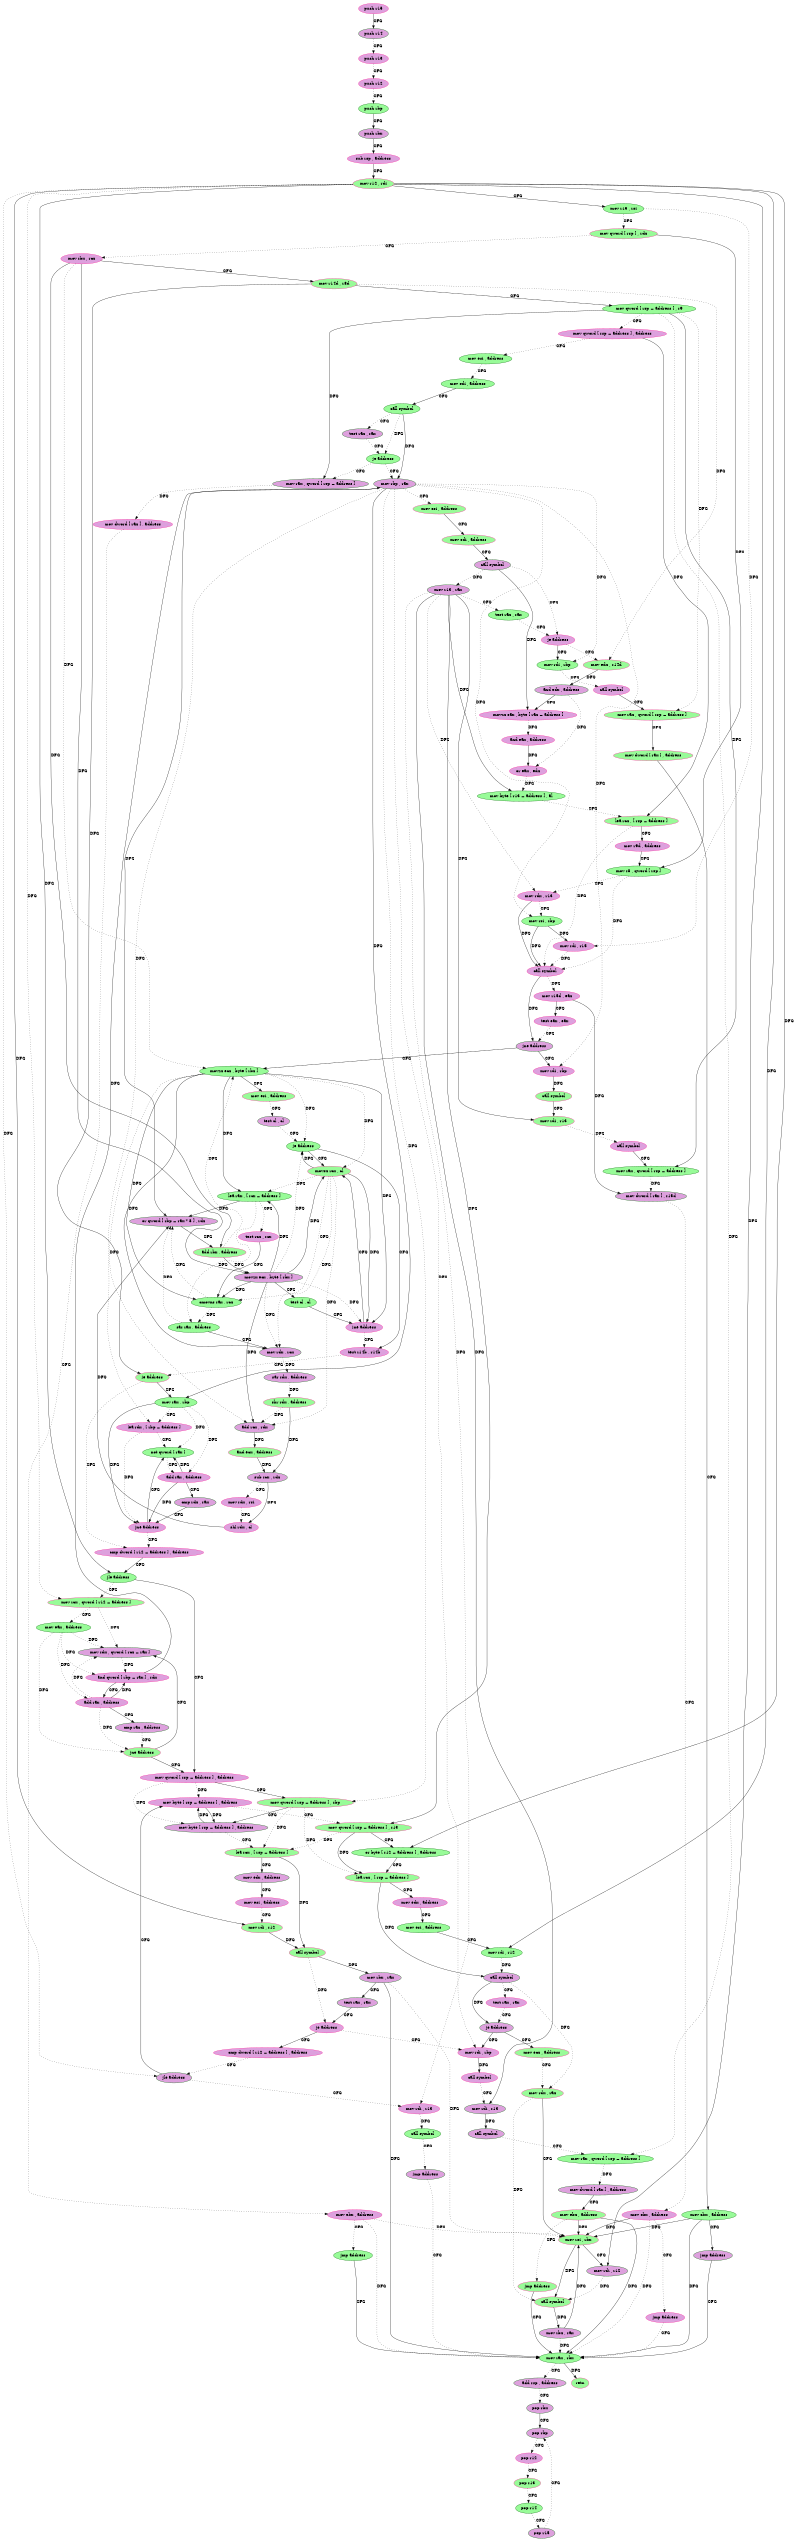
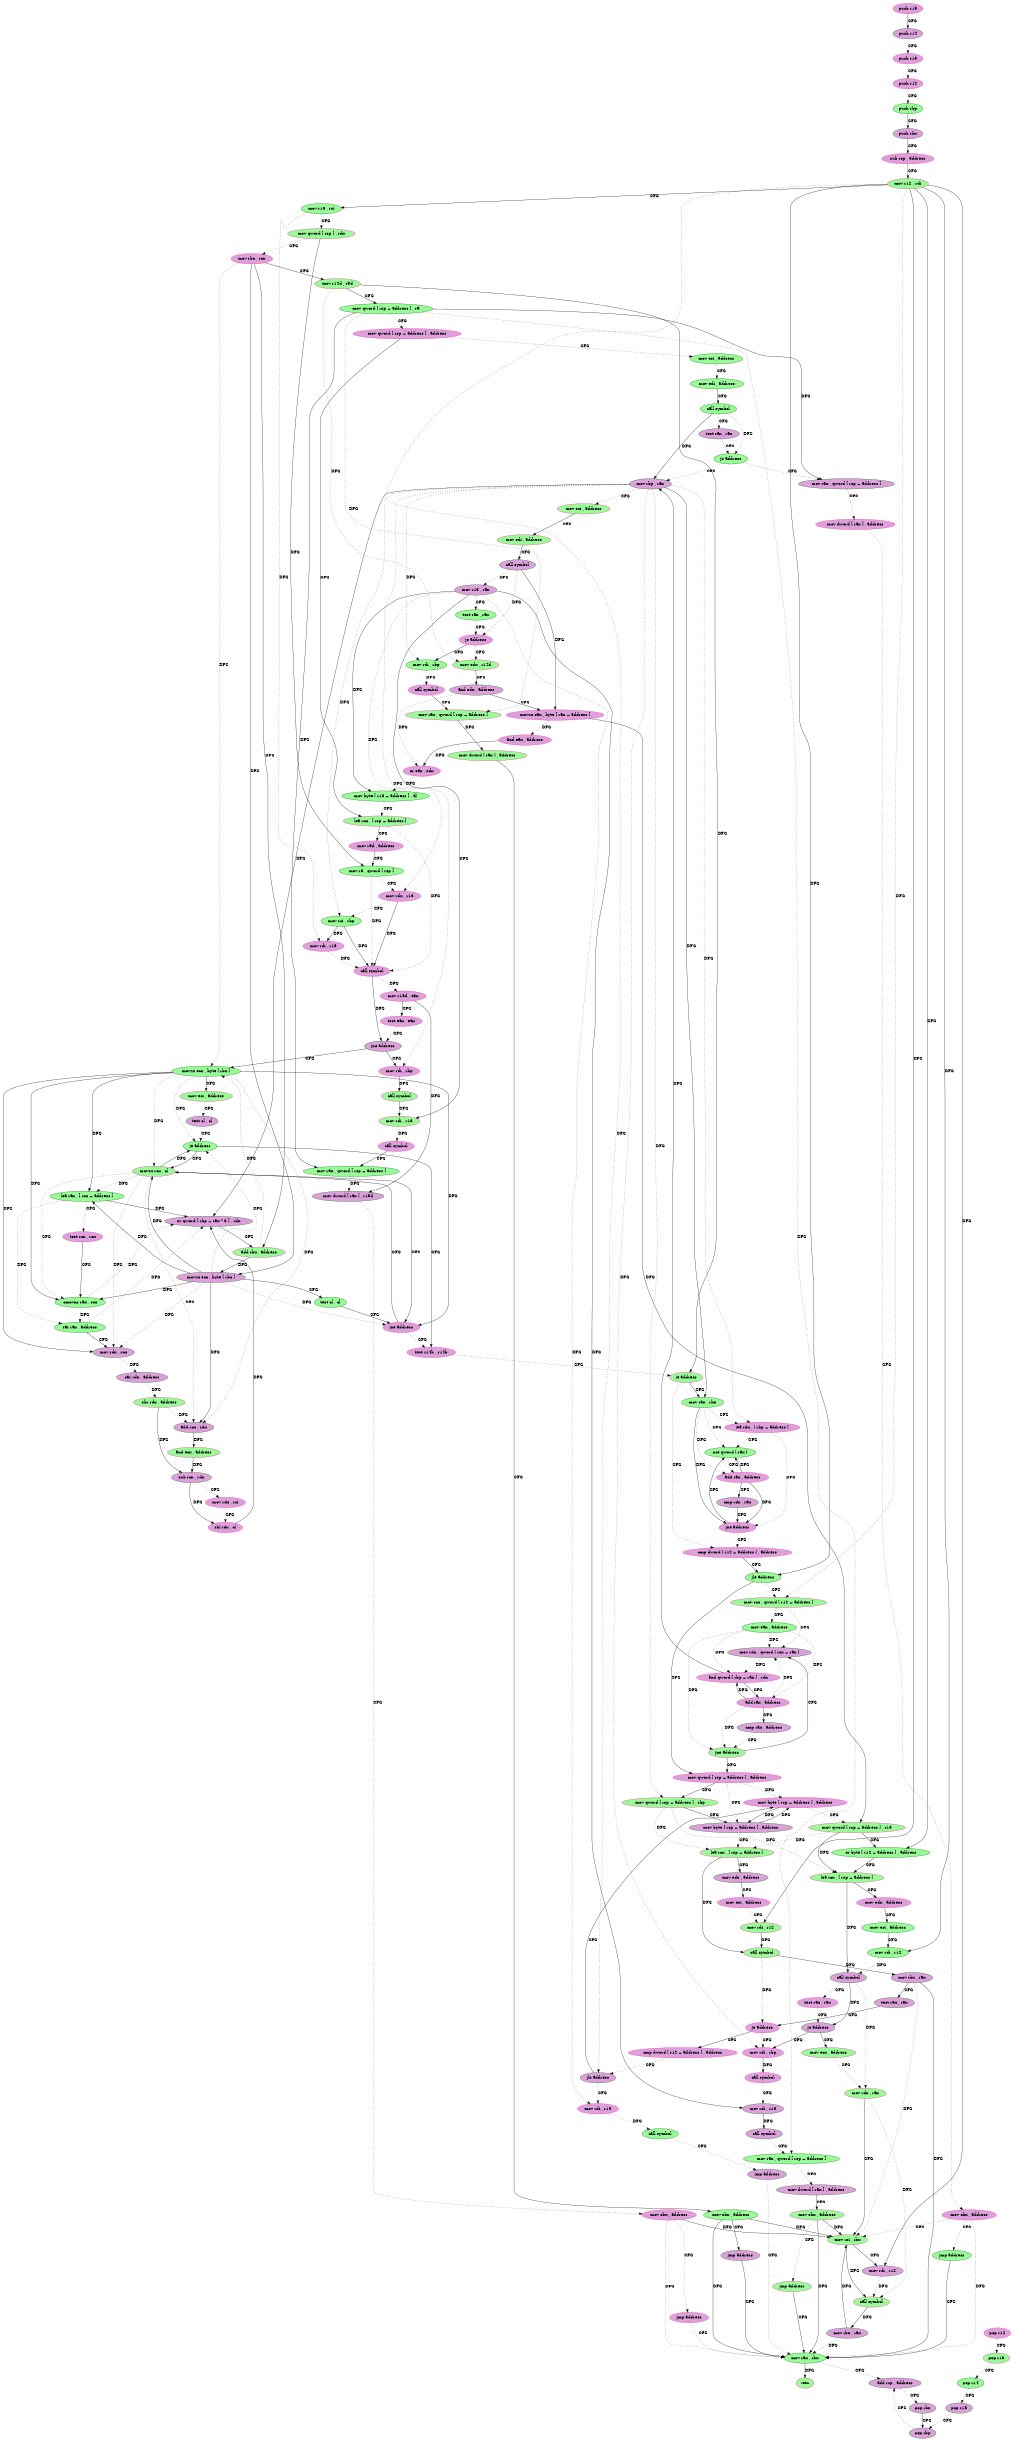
  digraph {
    node [color=deeppink fillcolor=plum style=filled]
    edge [style=dotted]
    n1 [label="push r15"]
    n2 [color=darkgreen label="push r14"]
    n3 [label="push r13"]
    n4 [label="push r12"]
    n5 [color=darkgreen fillcolor=palegreen label="push rbp"]
    n6 [color=darkgreen label="push rbx"]
    n7 [label="sub rsp , address"]
    n8 [fillcolor=palegreen label="mov r12 , rdi"]
    n9 [color=darkgreen fillcolor=palegreen label="mov r15 , rsi"]
    n10 [color=darkgreen fillcolor=palegreen label="jle address"]
    n11 [fillcolor=palegreen label="mov rcx , qword [ r12 + address ]"]
    n12 [fillcolor=palegreen label="mov rdi , r12"]
    n13 [color=darkgreen label="jle address"]
    n14 [color=darkgreen fillcolor=palegreen label="or byte [ r12 + address ] , address"]
    n15 [color=darkgreen fillcolor=palegreen label="mov rdi , r12"]
    n16 [color=darkgreen label="mov rdi , r12"]
    n17 [fillcolor=palegreen label="mov qword [ rsp ] , rdx"]
    n18 [label="mov rdi , r15"]
    n19 [label="mov qword [ rsp + address ] , address"]
    n20 [color=darkgreen fillcolor=palegreen label="mov eax , address"]
    n21 [color=darkgreen label="mov rdx , qword [ rcx + rax ]"]
    n22 [fillcolor=palegreen label="call symbol"]
    n23 [label="mov rdi , r13"]
    n24 [label="mov byte [ rsp + address ] , address"]
    n25 [fillcolor=palegreen label="lea rcx , [ rsp + address ]"]
    n26 [color=darkgreen label="call symbol"]
    n27 [fillcolor=palegreen label="call symbol"]
    n28 [label="mov rbx , rcx"]
    n29 [color=darkgreen fillcolor=palegreen label="mov r8 , qword [ rsp ]"]
    n30 [label="call symbol"]
    n31 [fillcolor=palegreen label="mov r14d , r8d"]
    n32 [color=darkgreen fillcolor=palegreen label="movzx ecx , byte [ rbx ]"]
    n33 [fillcolor=palegreen label="add rbx , address"]
    n34 [color=darkgreen label="movzx ecx , byte [ rbx ]"]
    n35 [label="mov rdx , r13"]
    n36 [color=darkgreen fillcolor=palegreen label="mov qword [ rsp + address ] , r9"]
    n37 [fillcolor=palegreen label="mov edx , r14d"]
    n38 [fillcolor=palegreen label="je address"]
    n39 [fillcolor=palegreen label="mov esi , address"]
    n40 [color=darkgreen fillcolor=palegreen label="je address"]
    n41 [fillcolor=palegreen label="movsx rcx , cl"]
    n42 [color=darkgreen fillcolor=palegreen label="lea rax , [ rcx + address ]"]
    n43 [color=darkgreen fillcolor=palegreen label="cmovns rax , rcx"]
    n44 [color=darkgreen label="mov rdx , rcx"]
    n45 [color=darkgreen label="add rcx , rdx"]
    n46 [label="jne address"]
    n47 [color=darkgreen fillcolor=palegreen label="test cl , cl"]
    n48 [label="mov qword [ rsp + address ] , address"]
    n49 [color=darkgreen label="mov rax , qword [ rsp + address ]"]
    n50 [fillcolor=palegreen label="mov rax , qword [ rsp + address ]"]
    n51 [color=darkgreen fillcolor=palegreen label="mov rax , qword [ rsp + address ]"]
    n52 [color=darkgreen fillcolor=palegreen label="mov rax , qword [ rsp + address ]"]
    n53 [color=darkgreen label="and edx , address"]
    n54 [color=darkgreen fillcolor=palegreen label="mov rax , rbp"]
    n55 [label="cmp dword [ r12 + address ] , address"]
    n56 [color=darkgreen fillcolor=palegreen label="mov esi , address"]
    n57 [fillcolor=palegreen label="lea rcx , [ rsp + address ]"]
    n58 [label="mov dword [ rax ] , address"]
    n59 [fillcolor=palegreen label="mov dword [ rax ] , address"]
    n60 [color=darkgreen label="mov dword [ rax ] , r15d"]
    n61 [color=darkgreen label="mov dword [ rax ] , address"]
    n62 [color=darkgreen fillcolor=palegreen label="mov edi , address"]
    n63 [label="mov r9d , address"]
    n64 [color=darkgreen fillcolor=palegreen label="call symbol"]
    n65 [color=darkgreen label="test rax , rax"]
    n66 [color=darkgreen fillcolor=palegreen label="je address"]
    n67 [color=darkgreen label="mov rbp , rax"]
    n68 [fillcolor=palegreen label="mov esi , address"]
    n69 [color=darkgreen fillcolor=palegreen label="mov rdi , rbp"]
    n70 [color=darkgreen fillcolor=palegreen label="mov rsi , rbp"]
    n71 [label="mov rdi , rbp"]
    n72 [color=darkgreen label="or qword [ rbp + rax * 8 ] , rdx"]
    n73 [label="lea rdx , [ rbp + address ]"]
    n74 [fillcolor=palegreen label="mov qword [ rsp + address ] , rbp"]
    n75 [label="mov rdi , rbp"]
    n76 [label="mov ebx , address"]
    n77 [fillcolor=palegreen label="mov edi , address"]
    n78 [label="call symbol"]
    n79 [fillcolor=palegreen label="call symbol"]
    n80 [color=darkgreen fillcolor=palegreen label="not qword [ rax ]"]
    n81 [label="add rax , address"]
    n82 [label="jne address"]
    n83 [color=darkgreen label="mov byte [ rsp + address ] , address"]
    n84 [fillcolor=palegreen label="lea rcx , [ rsp + address ]"]
    n85 [label="call symbol"]
    n86 [label="and qword [ rbp + rax ] , rdx"]
    n87 [label="add rax , address"]
    n88 [color=darkgreen fillcolor=palegreen label="jmp address"]
    n89 [color=darkgreen fillcolor=palegreen label="mov rax , rbx"]
    n90 [fillcolor=palegreen label="mov rsi , rbx"]
    n91 [color=darkgreen label="add rsp , address"]
    n92 [fillcolor=palegreen label=retn]
    n93 [color=darkgreen label="pop rbx"]
    n94 [color=darkgreen label="call symbol"]
    n95 [color=darkgreen label="mov r13 , rax"]
    n96 [label="je address"]
    n97 [label="movzx eax , byte [ rax + address ]"]
    n98 [color=darkgreen fillcolor=palegreen label="test rax , rax"]
    n99 [color=darkgreen fillcolor=palegreen label="mov byte [ r13 + address ] , al"]
    n100 [fillcolor=palegreen label="mov rdi , r13"]
    n101 [color=darkgreen label="mov rdi , r13"]
    n102 [fillcolor=palegreen label="mov qword [ rsp + address ] , r13"]
    n103 [label="and eax , address"]
    n104 [label="call symbol"]
    n105 [color=darkgreen label="call symbol"]
    n106 [color=darkgreen fillcolor=palegreen label="call symbol"]
    n107 [label="or eax , edx"]
    n108 [color=darkgreen label="pop rbp"]
    n109 [label="pop r12"]
    n110 [fillcolor=palegreen label="pop r13"]
    n111 [color=darkgreen fillcolor=palegreen label="pop r14"]
    n112 [color=darkgreen label="pop r15"]
    n113 [color=darkgreen fillcolor=palegreen label="mov ebx , address"]
    n114 [color=darkgreen label="jmp address"]
    n115 [label="mov r15d , eax"]
    n116 [color=darkgreen label="jne address"]
    n117 [label="test eax , eax"]
    n118 [label="mov ebx , address"]
    n119 [color=darkgreen label="test cl , cl"]
    n120 [label="test r14b , r14b"]
    n121 [label="test rcx , rcx"]
    n122 [color=darkgreen fillcolor=palegreen label="sar rax , address"]
    n123 [color=darkgreen label="sar rdx , address"]
    n124 [fillcolor=palegreen label="and ecx , address"]
    n125 [label="jmp address"]
    n126 [color=darkgreen label="cmp rdx , rax"]
    n127 [fillcolor=palegreen label="shr rdx , address"]
    n128 [color=darkgreen label="sub rcx , rdx"]
    n129 [label="mov rdx , rsi"]
    n130 [label="shl rdx , cl"]
    n131 [fillcolor=palegreen label="jne address"]
    n132 [color=darkgreen label="mov edx , address"]
    n133 [label="mov edx , address"]
    n134 [label="mov esi , address"]
    n135 [color=darkgreen label="mov rbx , rax"]
    n136 [label="je address"]
    n137 [color=darkgreen label="test rax , rax"]
    n138 [label="cmp dword [ r12 + address ] , address"]
    n139 [color=darkgreen label="cmp rax , address"]
    n140 [fillcolor=palegreen label="mov ebx , address"]
    n141 [fillcolor=palegreen label="jmp address"]
    n142 [color=darkgreen label="jmp address"]
    n143 [color=darkgreen fillcolor=palegreen label="mov esi , address"]
    n144 [label="test rax , rax"]
    n145 [color=darkgreen label="je address"]
    n146 [fillcolor=palegreen label="mov rdx , rax"]
    n147 [fillcolor=palegreen label="mov ecx , address"]
    n148 [color=darkgreen label="mov rbx , rax"]
    n1 -> n2 [label=CFG style=solid]
    n2 -> n3 [label=CFG]
    n3 -> n4 [label=CFG]
    n4 -> n5 [label=CFG]
    n5 -> n6 [label=CFG style=solid]
    n6 -> n7 [label=CFG style=solid]
    n7 -> n8 [label=CFG style=solid]
    n8 -> n9 [label=CFG style=solid]
    n8 -> n10 [label=DFG style=solid]
    n8 -> n11 [label=DFG]
    n8 -> n12 [label=DFG style=solid]
    n8 -> n13 [label=DFG]
    n8 -> n14 [label=DFG style=solid]
    n8 -> n15 [label=DFG style=solid]
    n8 -> n16 [label=DFG style=solid]
    n9 -> n17 [label=CFG]
    n9 -> n18 [label=DFG]
    n10 -> n11 [label=CFG]
    n10 -> n19 [label=CFG style=solid]
    n11 -> n20 [label=CFG]
    n11 -> n21 [label=DFG]
    n12 -> n22 [label=DFG style=solid]
    n13 -> n23 [label=CFG]
    n13 -> n24 [label=CFG style=solid]
    n14 -> n25 [label=CFG style=solid]
    n15 -> n26 [label=DFG]
    n16 -> n27 [label=DFG]
    n17 -> n28 [label=CFG]
    n17 -> n29 [label=DFG style=solid]
    n18 -> n30 [label=DFG]
    n19 -> n24 [label=DFG]
    n19 -> n74 [label=CFG style=solid]
    n19 -> n83 [label=DFG]
    n20 -> n21 [label=DFG]
    n20 -> n86 [label=DFG]
    n20 -> n87 [label=DFG]
    n20 -> n131 [label=DFG]
    n21 -> n86 [label=DFG]
    n22 -> n135 [label=DFG style=solid]
    n22 -> n136 [label=DFG]
    n23 -> n106 [label=DFG]
    n24 -> n83 [label=DFG style=solid]
    n24 -> n102 [label=CFG]
    n25 -> n26 [label=DFG style=solid]
    n25 -> n133 [label=CFG style=solid]
    n26 -> n144 [label=CFG]
    n26 -> n145 [label=DFG style=solid]
    n26 -> n146 [label=DFG]
    n27 -> n148 [label=DFG style=solid]
    n28 -> n31 [label=CFG style=solid]
    n28 -> n32 [label=DFG]
    n28 -> n33 [label=DFG style=solid]
    n28 -> n34 [label=DFG style=solid]
    n29 -> n30 [label=DFG]
    n29 -> n35 [label=CFG]
    n30 -> n115 [label=DFG]
    n30 -> n116 [label=DFG style=solid]
    n31 -> n36 [label=CFG style=solid]
    n31 -> n37 [label=DFG]
    n31 -> n38 [label=DFG style=solid]
    n32 -> n39 [label=CFG style=solid]
    n32 -> n40 [label=DFG]
    n32 -> n41 [label=DFG]
    n32 -> n42 [label=DFG style=solid]
    n32 -> n43 [label=DFG style=solid]
    n32 -> n44 [label=DFG style=solid]
    n32 -> n45 [label=DFG]
    n32 -> n46 [label=DFG style=solid]
    n33 -> n32 [label=DFG]
    n33 -> n34 [label=DFG style=solid]
    n34 -> n40 [label=DFG]
    n34 -> n41 [label=DFG style=solid]
    n34 -> n42 [label=DFG style=solid]
    n34 -> n43 [label=DFG style=solid]
    n34 -> n44 [label=DFG]
    n34 -> n45 [label=DFG style=solid]
    n34 -> n46 [label=DFG]
    n34 -> n47 [label=CFG style=solid]
    n35 -> n30 [label=DFG style=solid]
    n35 -> n70 [label=CFG]
    n36 -> n48 [label=CFG]
    n36 -> n49 [label=DFG style=solid]
    n36 -> n50 [label=DFG]
    n36 -> n51 [label=DFG style=solid]
    n36 -> n52 [label=DFG]
    n37 -> n53 [label=DFG style=solid]
    n38 -> n54 [label=CFG style=solid]
    n38 -> n55 [label=CFG]
    n39 -> n119 [label=CFG]
    n40 -> n41 [label=CFG style=solid]
    n40 -> n120 [label=CFG style=solid]
    n41 -> n40 [label=DFG style=solid]
    n41 -> n42 [label=DFG]
    n41 -> n43 [label=CFG]
    n41 -> n44 [label=DFG]
    n41 -> n45 [label=DFG]
    n41 -> n46 [label=DFG style=solid]
    n42 -> n72 [label=DFG style=solid]
    n42 -> n121 [label=CFG]
    n42 -> n122 [label=DFG]
    n43 -> n72 [label=DFG]
    n43 -> n122 [label=DFG]
    n44 -> n123 [label=DFG]
    n45 -> n124 [label=DFG style=solid]
    n46 -> n41 [label=CFG style=solid]
    n46 -> n120 [label=CFG]
    n47 -> n46 [label=CFG style=solid]
    n48 -> n56 [label=CFG]
    n48 -> n57 [label=DFG style=solid]
    n49 -> n58 [label=DFG]
    n50 -> n59 [label=DFG style=solid]
    n51 -> n60 [label=DFG]
    n52 -> n61 [label=DFG]
    n53 -> n97 [label=CFG style=solid]
    n53 -> n107 [label=DFG]
    n54 -> n73 [label=CFG]
    n54 -> n80 [label=DFG]
    n54 -> n81 [label=DFG]
    n54 -> n82 [label=DFG style=solid]
    n55 -> n10 [label=CFG style=solid]
    n56 -> n62 [label=CFG]
    n57 -> n30 [label=DFG]
    n57 -> n63 [label=CFG style=solid]
    n58 -> n76 [label=CFG]
    n59 -> n113 [label=CFG style=solid]
    n60 -> n118 [label=CFG]
    n61 -> n140 [label=CFG style=solid]
    n62 -> n64 [label=CFG style=solid]
    n63 -> n29 [label=CFG style=solid]
    n64 -> n65 [label=CFG]
    n64 -> n66 [label=DFG]
    n64 -> n67 [label=DFG style=solid]
    n65 -> n66 [label=CFG]
    n66 -> n49 [label=CFG]
    n66 -> n67 [label=CFG]
    n67 -> n54 [label=DFG style=solid]
    n67 -> n68 [label=CFG]
    n67 -> n69 [label=DFG]
    n67 -> n70 [label=DFG]
    n67 -> n71 [label=DFG]
    n67 -> n72 [label=DFG style=solid]
    n67 -> n73 [label=DFG]
    n67 -> n74 [label=DFG]
    n67 -> n75 [label=DFG]
    n68 -> n77 [label=CFG style=solid]
    n69 -> n78 [label=DFG]
    n70 -> n18 [label=DFG style=solid]
    n70 -> n30 [label=DFG style=solid]
    n71 -> n79 [label=DFG style=solid]
    n72 -> n33 [label=CFG style=solid]
    n73 -> n80 [label=CFG]
    n73 -> n82 [label=DFG]
    n74 -> n25 [label=DFG]
    n74 -> n83 [label=CFG style=solid]
    n74 -> n84 [label=DFG]
    n75 -> n85 [label=DFG style=solid]
    n76 -> n88 [label=CFG]
    n76 -> n89 [label=DFG]
    n76 -> n90 [label=DFG]
    n77 -> n94 [label=CFG style=solid]
    n78 -> n50 [label=CFG style=solid]
    n79 -> n100 [label=CFG style=solid]
    n80 -> n81 [label=CFG]
    n81 -> n80 [label=DFG style=solid]
    n81 -> n82 [label=DFG style=solid]
    n81 -> n126 [label=CFG style=solid]
    n82 -> n55 [label=CFG]
    n82 -> n80 [label=CFG style=solid]
    n83 -> n24 [label=DFG style=solid]
    n83 -> n84 [label=CFG]
    n84 -> n22 [label=DFG style=solid]
    n84 -> n132 [label=CFG style=solid]
    n85 -> n101 [label=CFG]
    n86 -> n67 [label=DFG style=solid]
    n86 -> n87 [label=CFG style=solid]
    n87 -> n21 [label=DFG]
    n87 -> n86 [label=DFG style=solid]
    n87 -> n131 [label=DFG]
    n87 -> n139 [label=CFG style=solid]
    n88 -> n89 [label=CFG style=solid]
    n89 -> n91 [label=CFG]
    n89 -> n92 [label=DFG style=solid]
    n90 -> n16 [label=CFG style=solid]
    n90 -> n27 [label=DFG style=solid]
    n91 -> n93 [label=CFG]
    n93 -> n108 [label=CFG style=solid]
    n94 -> n95 [label=DFG]
    n94 -> n96 [label=DFG]
    n94 -> n97 [label=DFG style=solid]
    n95 -> n23 [label=DFG]
    n95 -> n35 [label=DFG]
    n95 -> n98 [label=CFG]
    n95 -> n99 [label=DFG style=solid]
    n95 -> n100 [label=DFG style=solid]
    n95 -> n101 [label=DFG style=solid]
-   n95 -> n102 [label=DFG style=solid]
+   n97 -> n102 [label=DFG style=solid]
    n96 -> n37 [label=CFG]
    n96 -> n69 [label=CFG style=solid]
    n97 -> n103 [label=DFG]
    n98 -> n96 [label=CFG]
    n99 -> n57 [label=CFG]
    n100 -> n104 [label=DFG]
    n101 -> n105 [label=DFG style=solid]
    n102 -> n14 [label=CFG style=solid]
    n102 -> n25 [label=DFG style=solid]
    n102 -> n84 [label=DFG]
    n103 -> n107 [label=DFG style=solid]
    n104 -> n51 [label=CFG style=solid]
    n105 -> n52 [label=CFG]
    n106 -> n142 [label=CFG]
    n107 -> n99 [label=DFG]
-   n108 -> n109 [label=CFG]
+   n108 -> n91 [label=CFG]
    n109 -> n110 [label=CFG]
    n110 -> n111 [label=CFG]
    n111 -> n112 [label=CFG]
    n112 -> n108 [label=CFG]
    n113 -> n89 [label=DFG style=solid]
    n113 -> n90 [label=DFG style=solid]
    n113 -> n114 [label=CFG style=solid]
    n114 -> n89 [label=CFG style=solid]
    n115 -> n60 [label=DFG style=solid]
    n115 -> n117 [label=CFG style=solid]
    n116 -> n32 [label=CFG style=solid]
    n116 -> n71 [label=CFG style=solid]
    n117 -> n116 [label=CFG]
    n118 -> n89 [label=DFG]
    n118 -> n90 [label=DFG style=solid]
    n118 -> n125 [label=CFG]
    n119 -> n40 [label=CFG]
    n120 -> n38 [label=CFG]
    n121 -> n43 [label=CFG style=solid]
    n122 -> n44 [label=CFG style=solid]
    n122 -> n72 [label=DFG]
    n123 -> n127 [label=DFG]
    n124 -> n128 [label=DFG style=solid]
    n125 -> n89 [label=CFG]
    n126 -> n82 [label=CFG style=solid]
    n127 -> n45 [label=DFG]
    n127 -> n128 [label=DFG style=solid]
    n128 -> n129 [label=CFG]
    n128 -> n130 [label=DFG style=solid]
    n129 -> n130 [label=CFG]
    n130 -> n72 [label=DFG style=solid]
    n131 -> n19 [label=CFG style=solid]
    n131 -> n21 [label=CFG style=solid]
    n132 -> n134 [label=CFG style=solid]
    n133 -> n143 [label=CFG style=solid]
    n134 -> n12 [label=CFG]
    n135 -> n89 [label=DFG style=solid]
    n135 -> n90 [label=DFG]
    n135 -> n137 [label=CFG style=solid]
    n136 -> n75 [label=CFG]
    n136 -> n138 [label=CFG style=solid]
    n137 -> n136 [label=CFG style=solid]
    n138 -> n13 [label=CFG]
    n139 -> n131 [label=CFG]
    n140 -> n89 [label=DFG style=solid]
    n140 -> n90 [label=DFG style=solid]
    n140 -> n141 [label=CFG]
    n141 -> n89 [label=CFG style=solid]
    n142 -> n89 [label=CFG]
    n143 -> n15 [label=CFG style=solid]
    n144 -> n145 [label=CFG]
    n145 -> n75 [label=CFG style=solid]
    n145 -> n147 [label=CFG style=solid]
    n146 -> n27 [label=DFG]
    n146 -> n90 [label=CFG style=solid]
    n147 -> n146 [label=CFG]
    n148 -> n89 [label=DFG]
    n148 -> n90 [label=DFG style=solid]
  }
